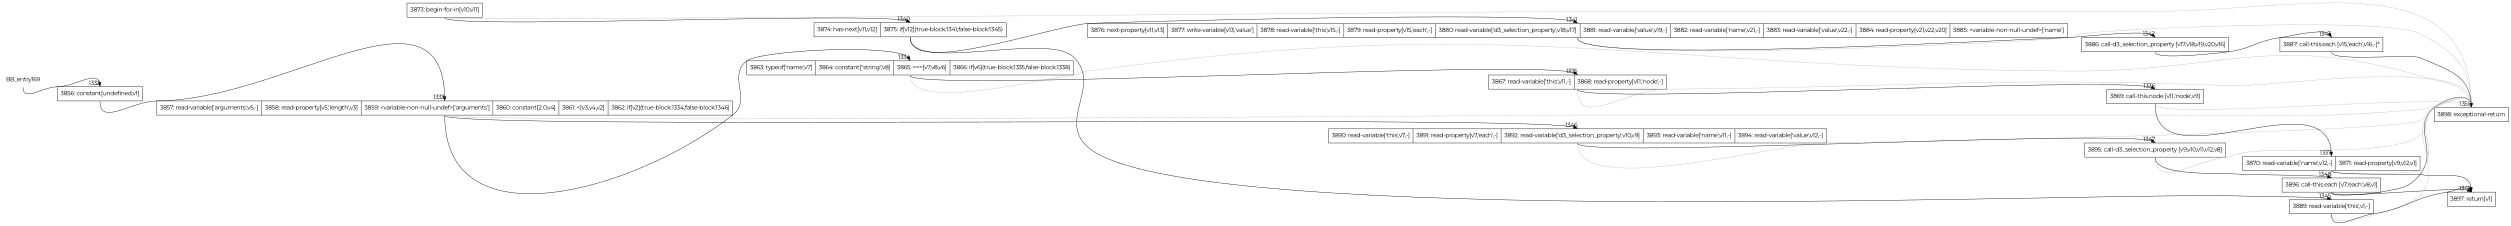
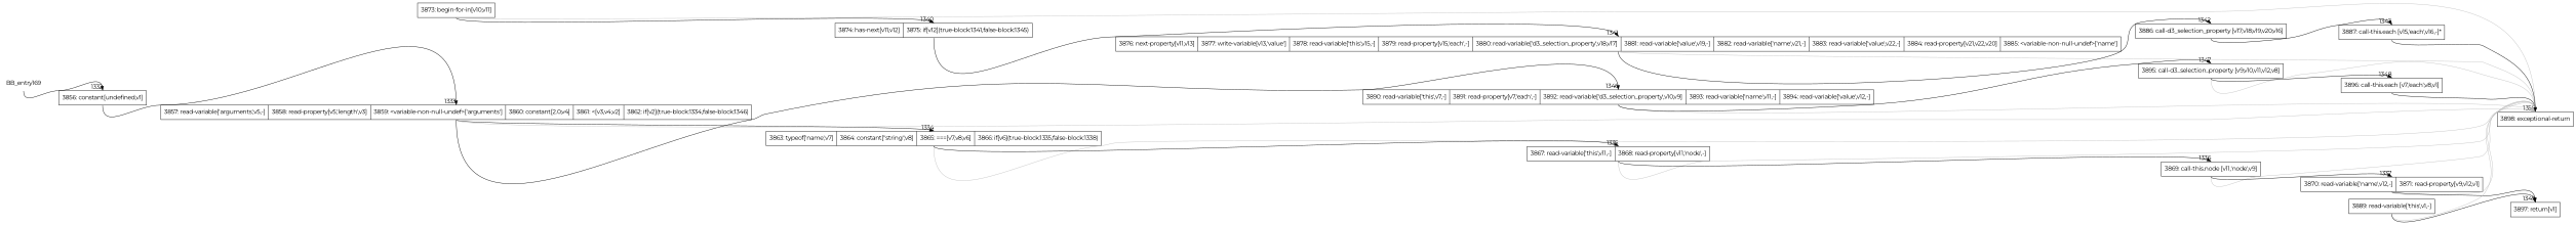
  digraph {
    fontname=Montserrat
    rankdir=LR
    node [fontname=Montserrat shape=record]
    edge [fontname=Montserrat headport=n tailport=s]
    n1 [label=BB_entry169 shape=none]
    n2 [label="{3856: constant[undefined,v1]}"]
    n3 [label="{3857: read-variable['arguments',v5,-]|3858: read-property[v5,'length',v3]|3859: \<variable-non-null-undef\>['arguments']|3860: constant[2.0,v4]|3861: \<[v3,v4,v2]|3862: if[v2](true-block:1334,false-block:1346)}"]
    n4 [label="{3863: typeof['name',v7]|3864: constant[\"string\",v8]|3865: ===[v7,v8,v6]|3866: if[v6](true-block:1335,false-block:1338)}"]
    n5 [label="{3890: read-variable['this',v7,-]|3891: read-property[v7,'each',-]|3892: read-variable['d3_selection_property',v10,v9]|3893: read-variable['name',v11,-]|3894: read-variable['value',v12,-]}"]
    n6 [label="{3898: exceptional-return}"]
    n7 [label="{3867: read-variable['this',v11,-]|3868: read-property[v11,'node',-]}"]
    n8 [label="{3895: call-d3_selection_property [v9,v10,v11,v12,v8]}"]
    n9 [label="{3869: call-this.node [v11,'node',v9]}"]
    n10 [label="{3896: call-this.each [v7,'each',v8,v1]}"]
    n11 [label="{3870: read-variable['name',v12,-]|3871: read-property[v9,v12,v1]}"]
    n12 [label="{3873: begin-for-in[v10,v11]}"]
    n13 [label="{3874: has-next[v11,v12]|3875: if[v12](true-block:1341,false-block:1345)}"]
    n14 [label="{3897: return[v1]}"]
    n15 [label="{3876: next-property[v11,v13]|3877: write-variable[v13,'value']|3878: read-variable['this',v15,-]|3879: read-property[v15,'each',-]|3880: read-variable['d3_selection_property',v18,v17]|3881: read-variable['value',v19,-]|3882: read-variable['name',v21,-]|3883: read-variable['value',v22,-]|3884: read-property[v21,v22,v20]|3885: \<variable-non-null-undef\>['name']}"]
    n16 [label="{3889: read-variable['this',v1,-]}"]
    n17 [label="{3886: call-d3_selection_property [v17,v18,v19,v20,v16]}"]
    n18 [label="{3887: call-this.each [v15,'each',v16,-]*}"]
    n1 -> n2 [headlabel="    1332"]
    n2 -> n3 [headlabel="      1333"]
    n3 -> n4 [headlabel="      1334"]
    n3 -> n5 [headlabel="      1346"]
    n3 -> n6 [color=gray headlabel="      1350"]
    n4 -> n6 [color=gray]
    n4 -> n7 [headlabel="      1335"]
    n5 -> n6 [color=gray]
    n5 -> n8 [headlabel="      1347"]
    n7 -> n6 [color=gray]
    n7 -> n9 [headlabel="      1336"]
    n8 -> n6 [color=gray]
    n8 -> n10 [headlabel="      1348"]
    n9 -> n6 [color=gray]
    n9 -> n11 [headlabel="      1337"]
    n10 -> n6 [color=black]
-   n10 -> n14
    n11 -> n6 [color=gray]
    n11 -> n14 [headlabel="      1349"]
    n12 -> n6 [color=gray]
    n12 -> n13 [headlabel="      1340"]
    n13 -> n15 [headlabel="      1341"]
-   n13 -> n16 [headlabel="      1345"]
    n15 -> n6 [color=gray]
    n15 -> n17 [headlabel="      1342"]
    n16 -> n6 [color=gray]
    n16 -> n14
    n17 -> n18 [headlabel="      1343"]
    n18 -> n6 [color=black]
  }
